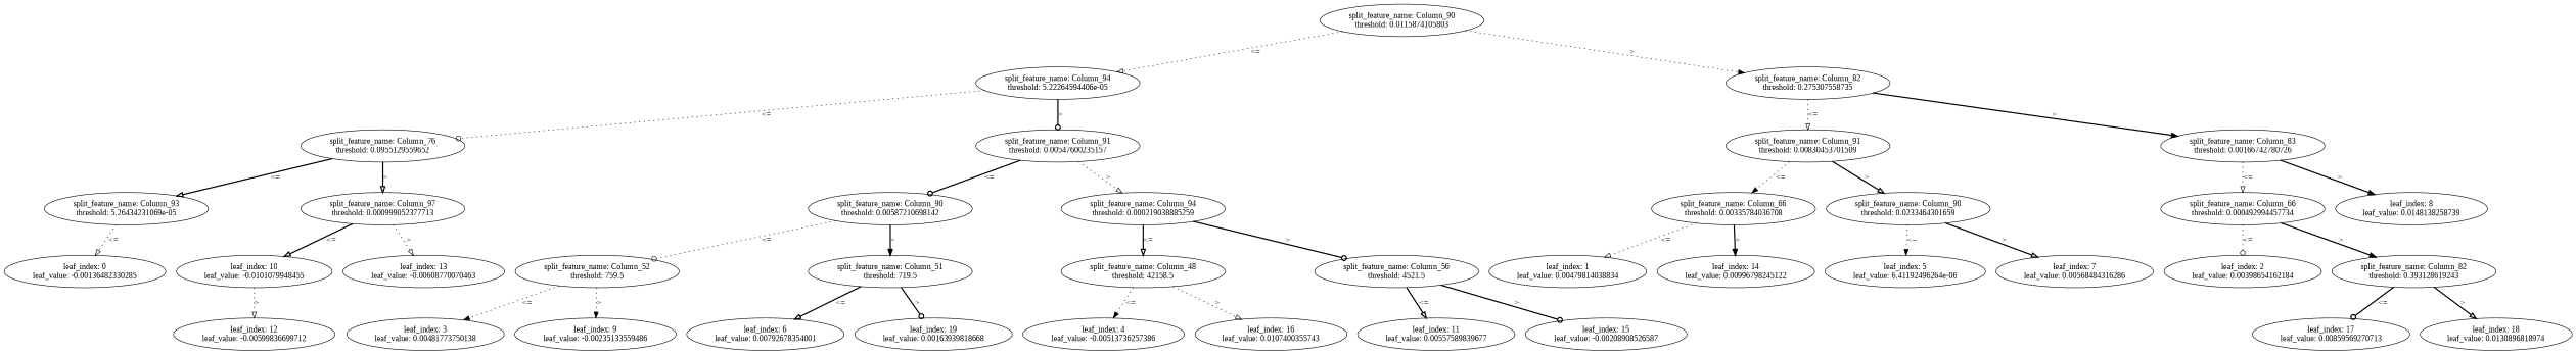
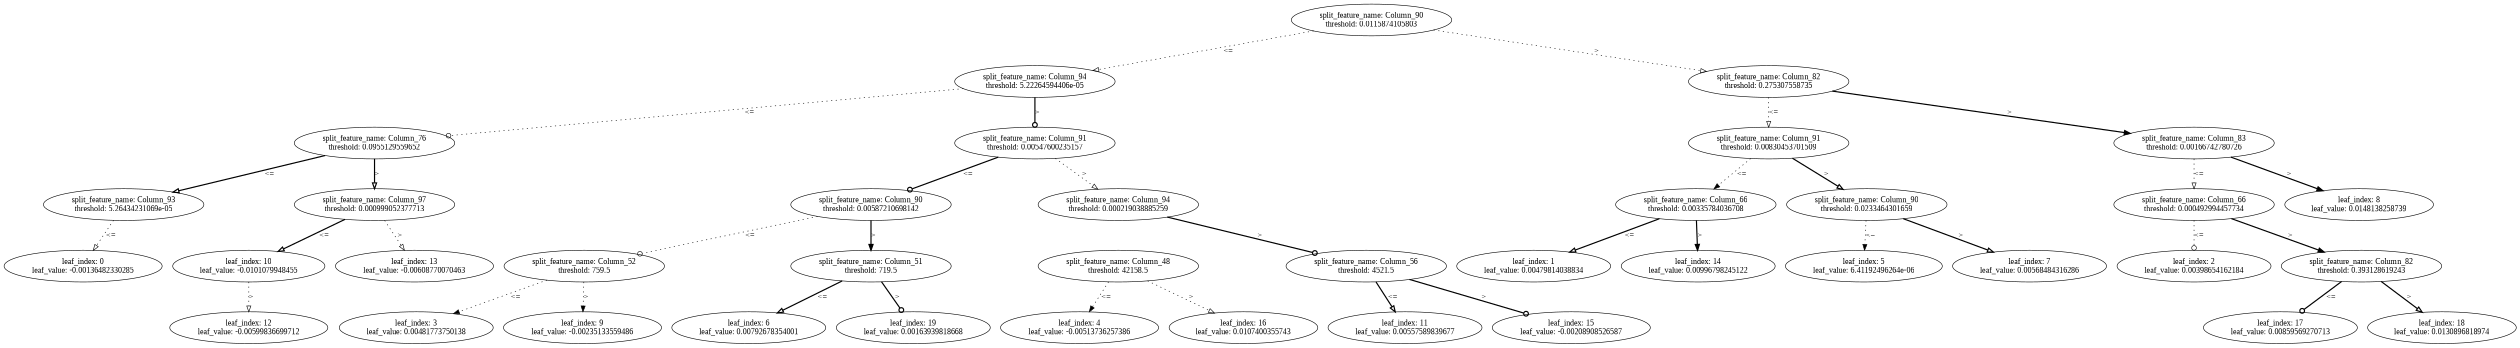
  digraph {
    fontname="Liberation Serif"
    node [fontname="Liberation Serif"]
    edge [arrowhead=onormal fontname="Liberation Serif" style=bold]
    n1 [label="split_feature_name: Column_90\nthreshold: 0.0115874105803"]
    n2 [label="split_feature_name: Column_94\nthreshold: 5.22264594406e-05"]
    n3 [label="split_feature_name: Column_82\nthreshold: 0.275307558735"]
    n4 [label="split_feature_name: Column_76\nthreshold: 0.0955129559652"]
    n5 [label="split_feature_name: Column_91\nthreshold: 0.00547600235157"]
    n6 [label="split_feature_name: Column_91\nthreshold: 0.00830453701509"]
    n7 [label="split_feature_name: Column_83\nthreshold: 0.00166742780726"]
    n8 [label="split_feature_name: Column_93\nthreshold: 5.26434231069e-05"]
    n9 [label="split_feature_name: Column_97\nthreshold: 0.000999052377713"]
    n10 [label="split_feature_name: Column_90\nthreshold: 0.00587210698142"]
    n11 [label="split_feature_name: Column_94\nthreshold: 0.000219038885259"]
    n12 [label="leaf_index: 0\nleaf_value: -0.00136482330285"]
    n13 [label="leaf_index: 10\nleaf_value: -0.0101079948455"]
    n14 [label="leaf_index: 13\nleaf_value: -0.00608770070463"]
    n15 [label="leaf_index: 12\nleaf_value: -0.00599836699712"]
    n16 [label="split_feature_name: Column_52\nthreshold: 759.5"]
    n17 [label="split_feature_name: Column_51\nthreshold: 719.5"]
    n18 [label="split_feature_name: Column_48\nthreshold: 42158.5"]
    n19 [label="split_feature_name: Column_56\nthreshold: 4521.5"]
    n20 [label="leaf_index: 3\nleaf_value: 0.00481773750138"]
    n21 [label="leaf_index: 9\nleaf_value: -0.00235133559486"]
    n22 [label="leaf_index: 6\nleaf_value: 0.00792678354001"]
    n23 [label="leaf_index: 19\nleaf_value: 0.00163939818668"]
    n24 [label="leaf_index: 4\nleaf_value: -0.00513736257386"]
    n25 [label="leaf_index: 16\nleaf_value: 0.0107400355743"]
    n26 [label="leaf_index: 11\nleaf_value: 0.00557589839677"]
    n27 [label="leaf_index: 15\nleaf_value: -0.00208908526587"]
    n28 [label="split_feature_name: Column_66\nthreshold: 0.00335784036708"]
    n29 [label="split_feature_name: Column_90\nthreshold: 0.0233464301659"]
    n30 [label="split_feature_name: Column_66\nthreshold: 0.000492994457734"]
    n31 [label="leaf_index: 8\nleaf_value: 0.0148138258739"]
    n32 [label="leaf_index: 1\nleaf_value: 0.00479814038834"]
    n33 [label="leaf_index: 14\nleaf_value: 0.00996798245122"]
    n34 [label="leaf_index: 5\nleaf_value: 6.41192496264e-06"]
    n35 [label="leaf_index: 7\nleaf_value: 0.00568484316286"]
    n36 [label="leaf_index: 2\nleaf_value: 0.00398654162184"]
    n37 [label="split_feature_name: Column_82\nthreshold: 0.393128619243"]
    n38 [label="leaf_index: 17\nleaf_value: 0.00859569270713"]
    n39 [label="leaf_index: 18\nleaf_value: 0.0130896818974"]
    n1 -> n2 [label="<=" style=dotted]
-   n1 -> n3 [arrowhead=normal label=">" style=dotted]
+   n1 -> n3 [label=">" style=dotted]
    n2 -> n4 [arrowhead=odot label="<=" style=dotted]
    n2 -> n5 [arrowhead=odot label=">"]
    n3 -> n6 [label="<=" style=dotted]
    n3 -> n7 [arrowhead=normal label=">"]
    n4 -> n8 [label="<="]
    n4 -> n9 [label=">"]
    n5 -> n10 [arrowhead=odot label="<="]
    n5 -> n11 [label=">" style=dotted]
    n6 -> n28 [arrowhead=normal label="<=" style=dotted]
    n6 -> n29 [label=">"]
    n7 -> n30 [label="<=" style=dotted]
    n7 -> n31 [arrowhead=normal label=">"]
    n8 -> n12 [label="<=" style=dotted]
    n9 -> n13 [label="<="]
    n9 -> n14 [label=">" style=dotted]
    n10 -> n16 [arrowhead=odot label="<=" style=dotted]
    n10 -> n17 [arrowhead=normal label=">"]
-   n11 -> n18 [label="<="]
    n11 -> n19 [arrowhead=odot label=">"]
    n13 -> n15 [label=">" style=dotted]
    n16 -> n20 [arrowhead=normal label="<=" style=dotted]
    n16 -> n21 [arrowhead=normal label=">" style=dotted]
    n17 -> n22 [label="<="]
    n17 -> n23 [arrowhead=odot label=">"]
    n18 -> n24 [arrowhead=normal label="<=" style=dotted]
    n18 -> n25 [label=">" style=dotted]
    n19 -> n26 [label="<="]
    n19 -> n27 [arrowhead=odot label=">"]
-   n28 -> n32 [label="<=" style=dotted]
+   n28 -> n32 [label="<="]
    n28 -> n33 [arrowhead=normal label=">"]
    n29 -> n34 [arrowhead=normal label="<=" style=dotted]
    n29 -> n35 [label=">"]
    n30 -> n36 [arrowhead=odot label="<=" style=dotted]
    n30 -> n37 [arrowhead=normal label=">"]
    n37 -> n38 [arrowhead=odot label="<="]
    n37 -> n39 [label=">"]
  }
